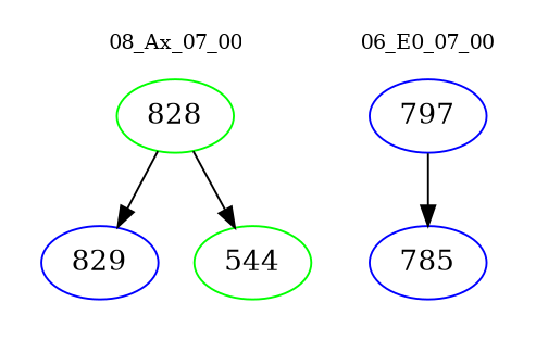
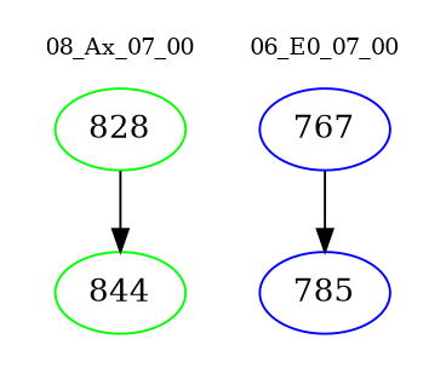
  digraph {
    fontname="DejaVu Serif"
    node [color=blue fontname="DejaVu Serif"]
    edge [color=black fontname="DejaVu Serif"]
    n1 [color=green label=828]
-   n2 [label=829]
-   n3 [color=green label=544]
-   n4 [label=797]
+   n3 [color=green label=844]
+   n4 [label=767]
    n5 [label=785]
    subgraph cluster_1 {
      color=white
      fontsize=10
      label="08_Ax_07_00"
      n1
-     n2
      n3
    }
    subgraph cluster_2 {
      color=white
      fontsize=10
      label="06_E0_07_00"
      n4
      n5
    }
-   n1 -> n2
    n1 -> n3
    n4 -> n5
  }
